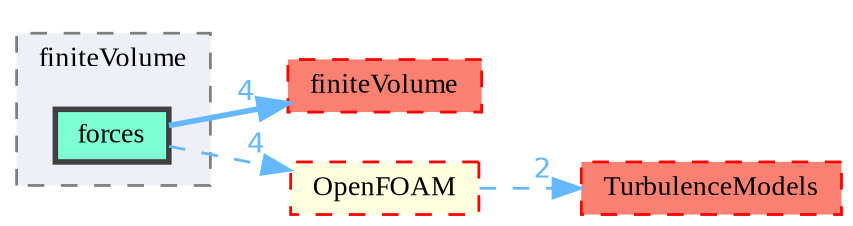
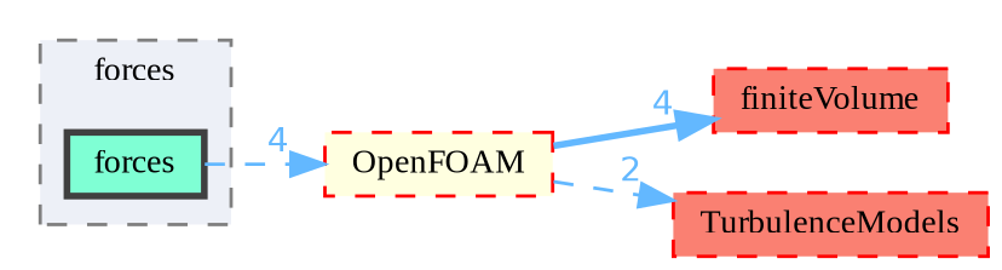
  digraph {
    compound=true
    fontname="Liberation Serif"
    rankdir=LR
    node [color=red fillcolor=salmon fontname="Liberation Serif" fontsize=10 shape=box style="filled,dashed"]
    edge [color=steelblue1 fontcolor=steelblue1 fontname="Liberation Serif" fontsize=10 headlabel=4 labeldistance=1.5 labelfontname=Helvetica labelfontsize=10 style=dashed]
    n1 [color=grey25 fillcolor=aquamarine height=0.2 label=forces style="filled,bold" width=0.4]
    n2 [height=0.2 label=finiteVolume width=0.4]
    n3 [fillcolor=lightyellow height=0.2 label=OpenFOAM width=0.4]
    n4 [height=0.2 label=TurbulenceModels width=0.4]
    subgraph cluster_1 {
      bgcolor="#edf0f7"
      fontsize=10
-     label=finiteVolume
+     label=forces
      pencolor=grey50
      style="filled,dashed"
      n1
    }
-   n1 -> n2 [style=bold]
+   n3 -> n2 [style=bold]
    n1 -> n3
    n3 -> n4 [headlabel=2]
  }
